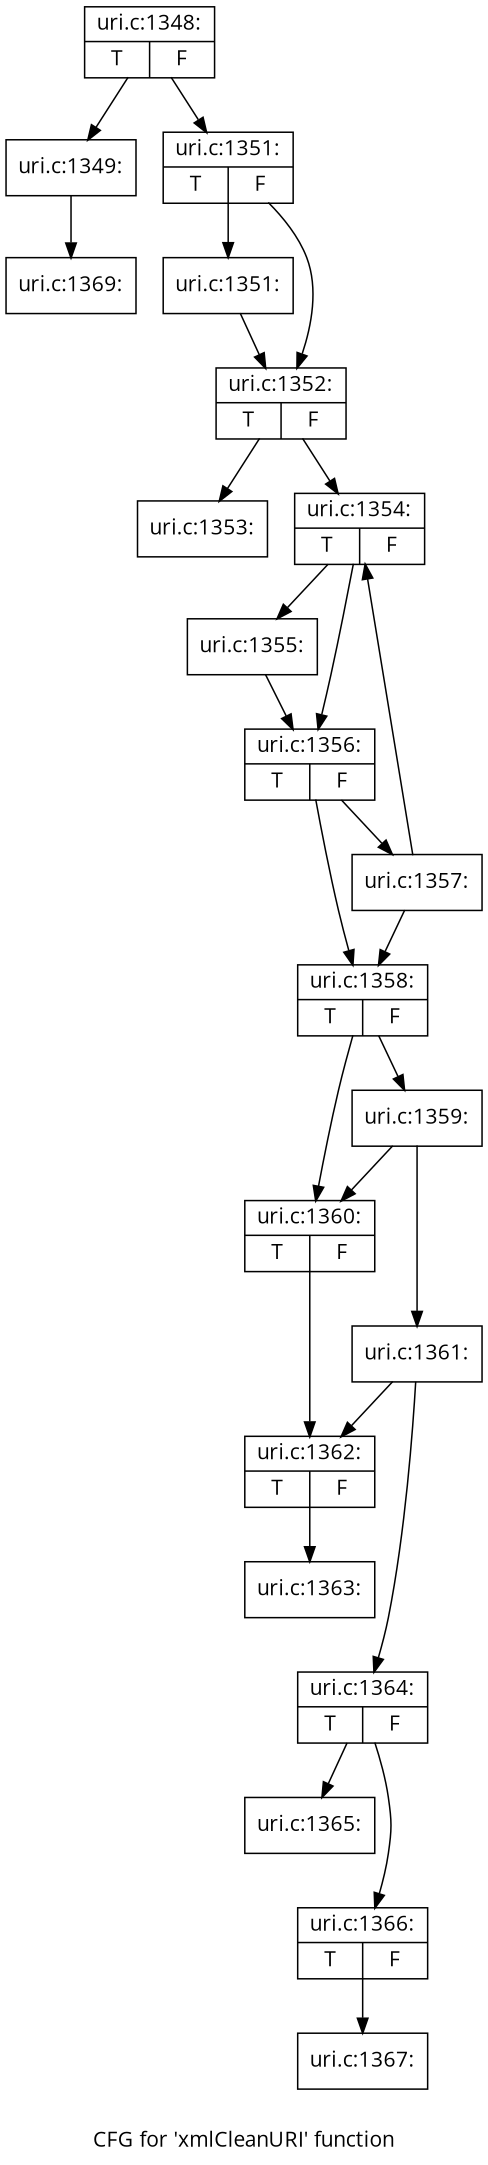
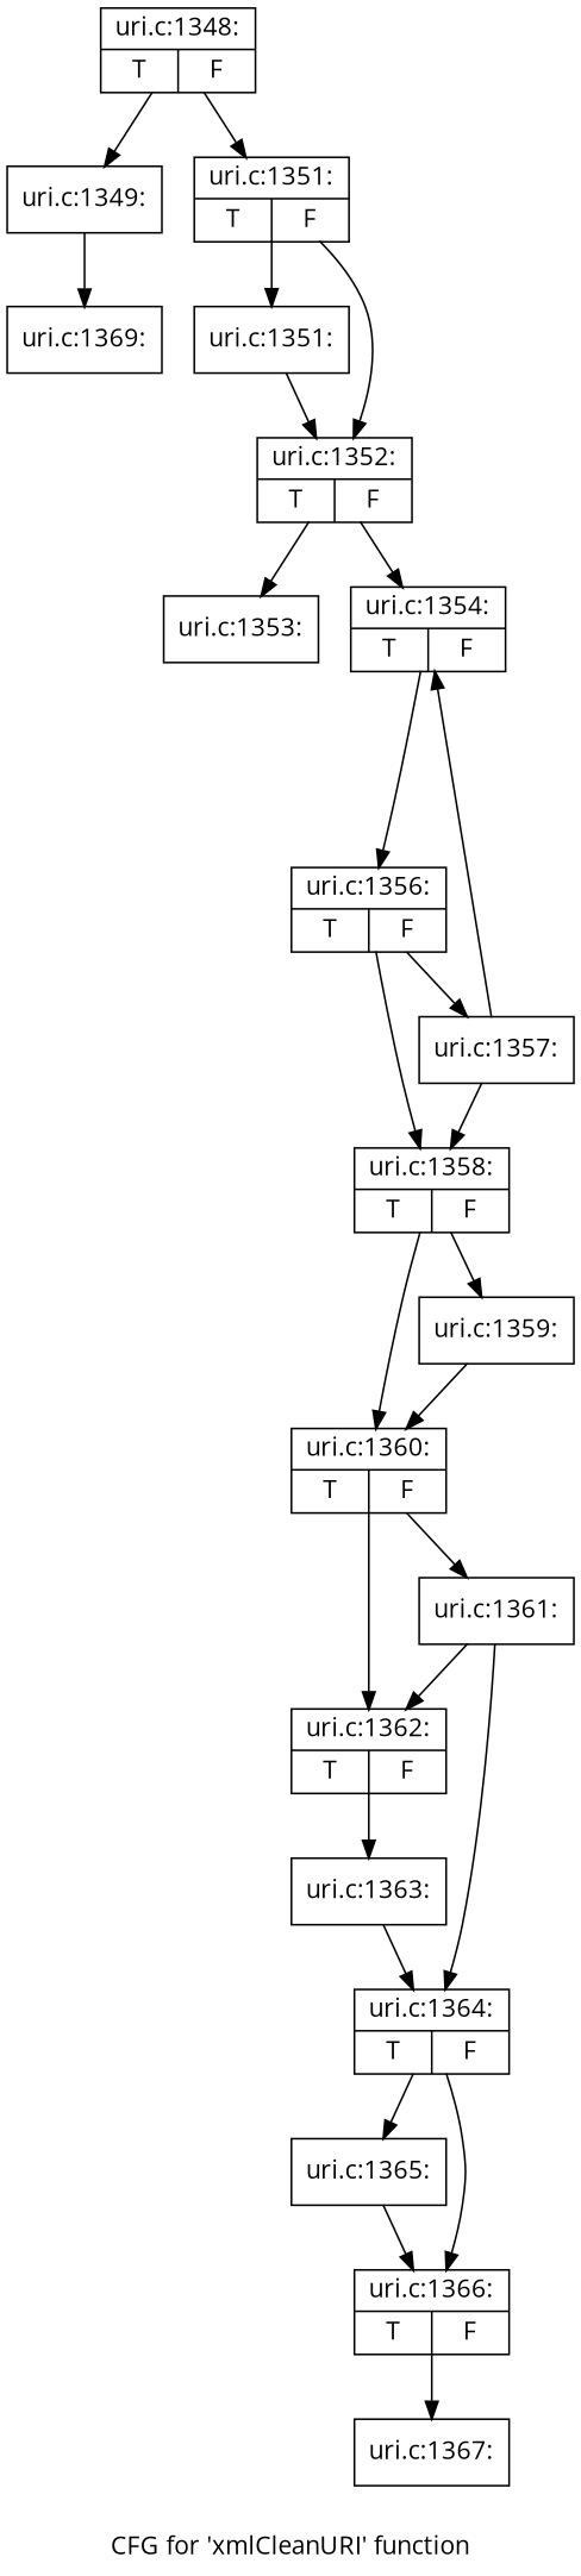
  digraph {
    fontname="Open Sans"
    label="CFG for 'xmlCleanURI' function"
    node [fontname="Open Sans" shape=record]
    edge [fontname="Open Sans"]
    n1 [label="{uri.c:1348:|{<s0>T|<s1>F}}"]
    n2 [label="{uri.c:1349:}"]
    n3 [label="{uri.c:1351:|{<s0>T|<s1>F}}"]
    n4 [label="{uri.c:1369:}"]
    n5 [label="{uri.c:1351:}"]
    n6 [label="{uri.c:1352:|{<s0>T|<s1>F}}"]
    n7 [label="{uri.c:1353:}"]
    n8 [label="{uri.c:1354:|{<s0>T|<s1>F}}"]
-   n9 [label="{uri.c:1355:}"]
    n10 [label="{uri.c:1356:|{<s0>T|<s1>F}}"]
    n11 [label="{uri.c:1357:}"]
    n12 [label="{uri.c:1358:|{<s0>T|<s1>F}}"]
    n13 [label="{uri.c:1359:}"]
    n14 [label="{uri.c:1360:|{<s0>T|<s1>F}}"]
    n15 [label="{uri.c:1361:}"]
    n16 [label="{uri.c:1362:|{<s0>T|<s1>F}}"]
    n17 [label="{uri.c:1364:|{<s0>T|<s1>F}}"]
    n18 [label="{uri.c:1363:}"]
    n19 [label="{uri.c:1365:}"]
    n20 [label="{uri.c:1366:|{<s0>T|<s1>F}}"]
    n21 [label="{uri.c:1367:}"]
    n1 -> n2
    n1 -> n3
    n2 -> n4
    n3 -> n5
    n3 -> n6
    n5 -> n6
    n6 -> n7
    n6 -> n8
-   n8 -> n9
    n8 -> n10
-   n9 -> n10
    n10 -> n11
    n10 -> n12
    n11 -> n8
    n11 -> n12
    n12 -> n13
    n12 -> n14
    n13 -> n14
-   n13 -> n15
+   n14 -> n15
    n14 -> n16
    n15 -> n16
    n15 -> n17
    n16 -> n18
    n17 -> n19
    n17 -> n20
+   n18 -> n17
+   n19 -> n20
    n20 -> n21
  }
